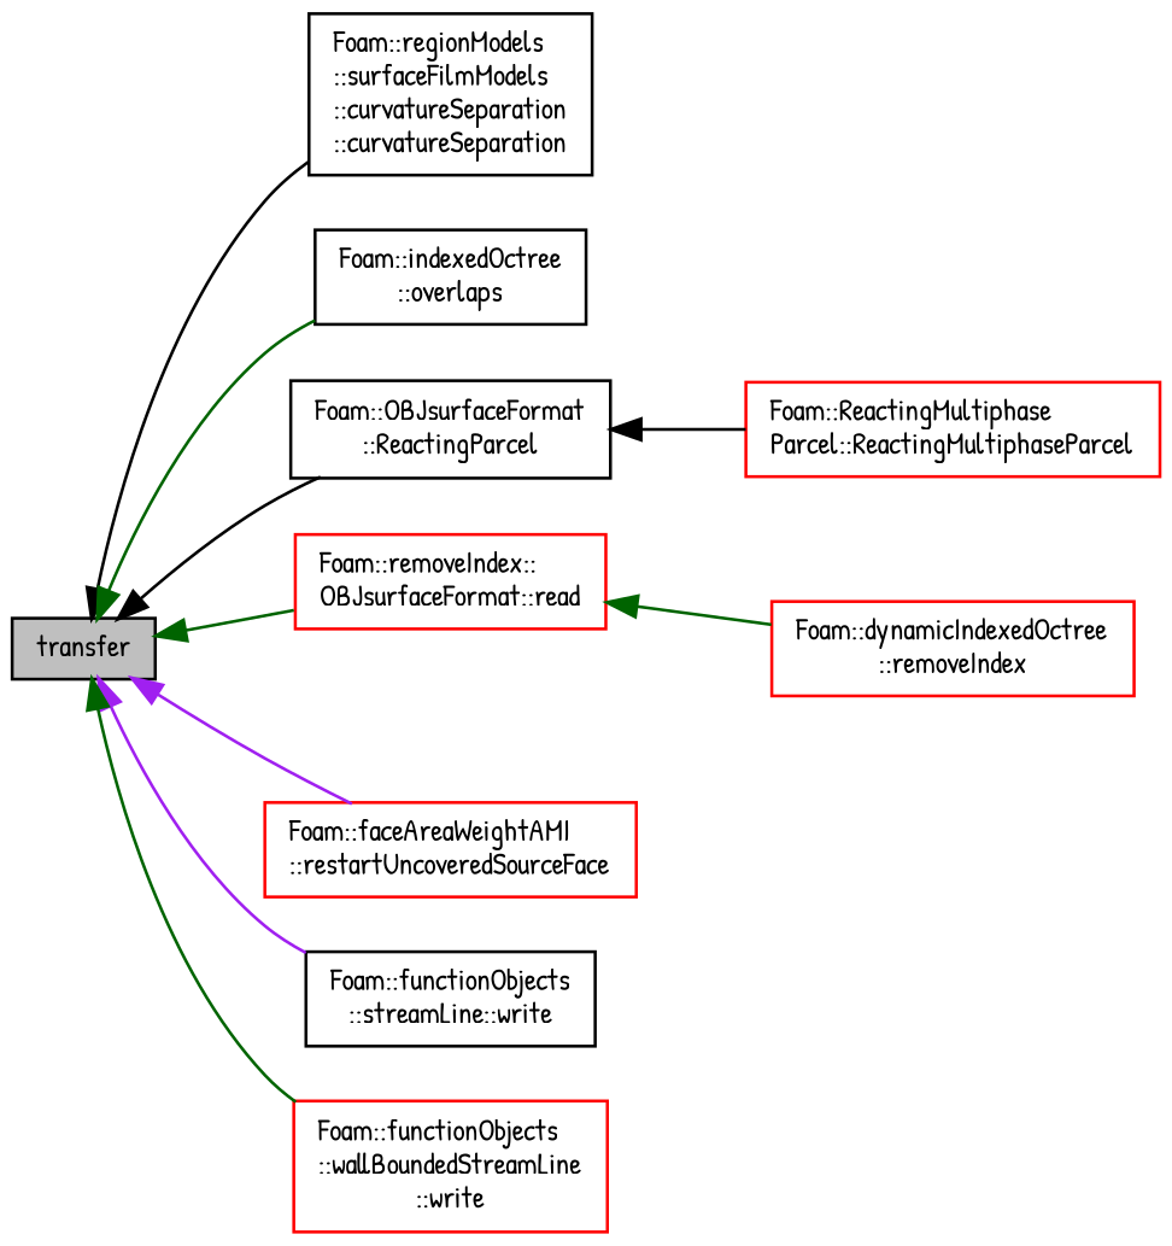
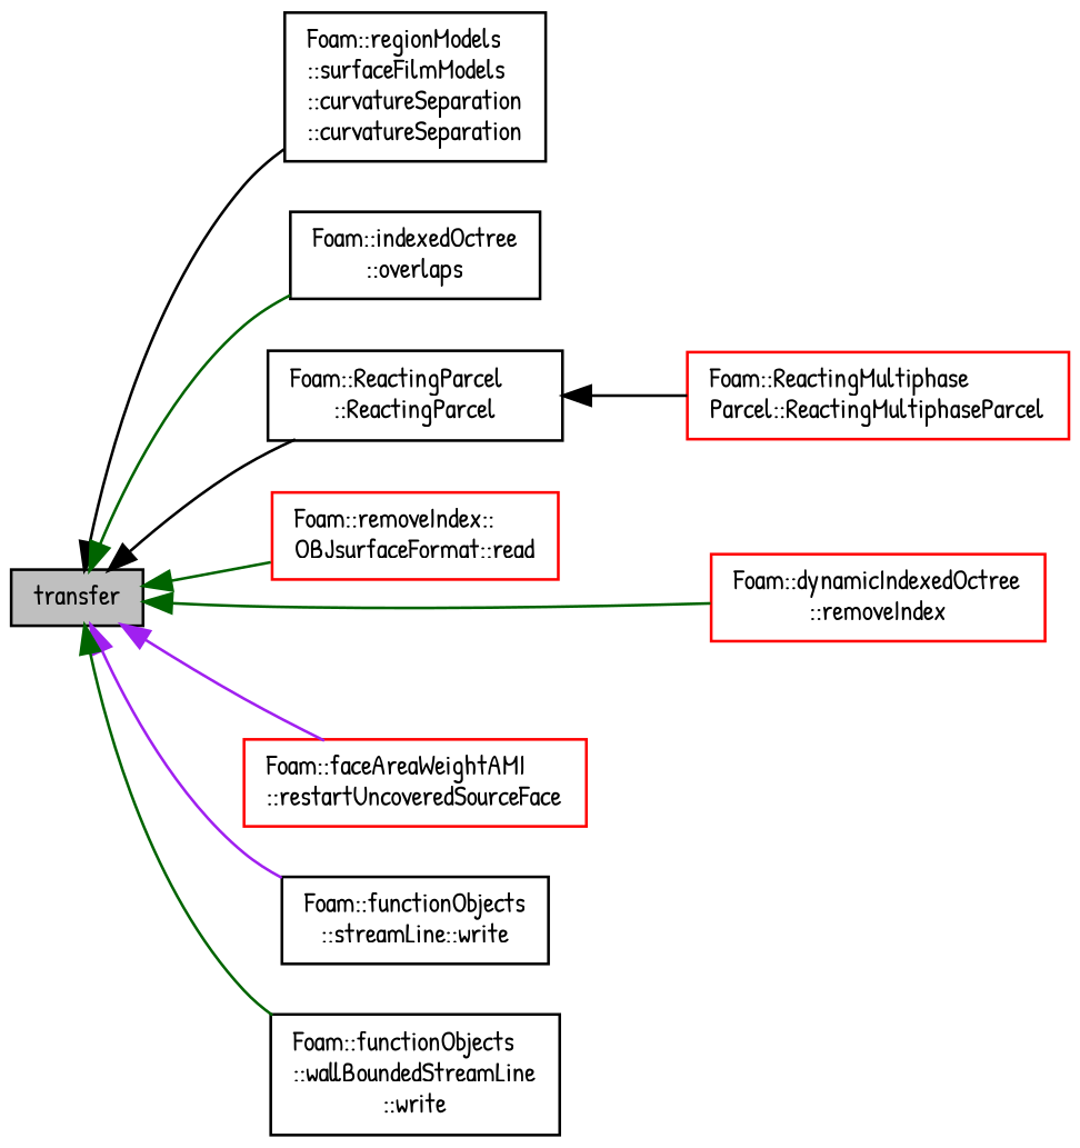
  digraph {
    fontname="Patrick Hand"
    rankdir=LR
    node [color=black fontname="Patrick Hand" fontsize=10 shape=record]
    edge [color=darkgreen dir=back fontname="Patrick Hand" fontsize=10 labelfontname=Helvetica labelfontsize=10 style=solid]
    n1 [fillcolor=grey75 fontcolor=black height=0.2 label=transfer style=filled width=0.4]
    n2 [height=0.2 label="Foam::regionModels\l::surfaceFilmModels\l::curvatureSeparation\l::curvatureSeparation" width=0.4]
    n3 [height=0.2 label="Foam::indexedOctree\l::overlaps" width=0.4]
-   n4 [height=0.2 label="Foam::OBJsurfaceFormat\l::ReactingParcel" width=0.4]
+   n4 [height=0.2 label="Foam::ReactingParcel\l::ReactingParcel" width=0.4]
    n5 [color=red height=0.2 label="Foam::removeIndex::\lOBJsurfaceFormat::read" width=0.4]
    n6 [color=red height=0.2 label="Foam::dynamicIndexedOctree\l::removeIndex" width=0.4]
    n7 [color=red height=0.2 label="Foam::faceAreaWeightAMI\l::restartUncoveredSourceFace" width=0.4]
    n8 [height=0.2 label="Foam::functionObjects\l::streamLine::write" width=0.4]
-   n9 [color=red height=0.2 label="Foam::functionObjects\l::wallBoundedStreamLine\l::write" width=0.4]
+   n9 [height=0.2 label="Foam::functionObjects\l::wallBoundedStreamLine\l::write" width=0.4]
    n10 [color=red height=0.2 label="Foam::ReactingMultiphase\lParcel::ReactingMultiphaseParcel" width=0.4]
    n1 -> n2 [color=black]
    n1 -> n3
    n1 -> n4 [color=black]
    n1 -> n5
-   n5 -> n6
+   n1 -> n6
    n1 -> n7 [color=purple]
    n1 -> n8 [color=purple]
    n1 -> n9
    n4 -> n10 [color=black]
  }
